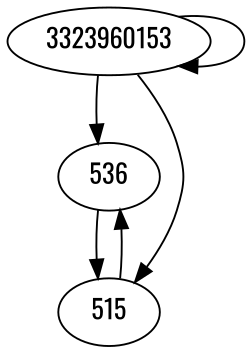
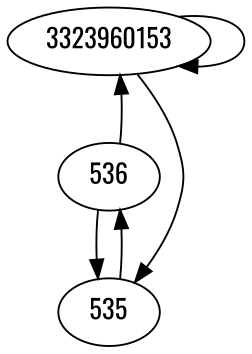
  digraph {
    fontname=Oswald
    node [fontname=Oswald]
    edge [fontname=Oswald]
    n1 [label=3323960153]
    536
-   535 [label=515]
+   535
    n1 -> n1
    n1 -> 535
-   n1 -> 536
+   536 -> n1
    536 -> 535
    535 -> 536
  }
